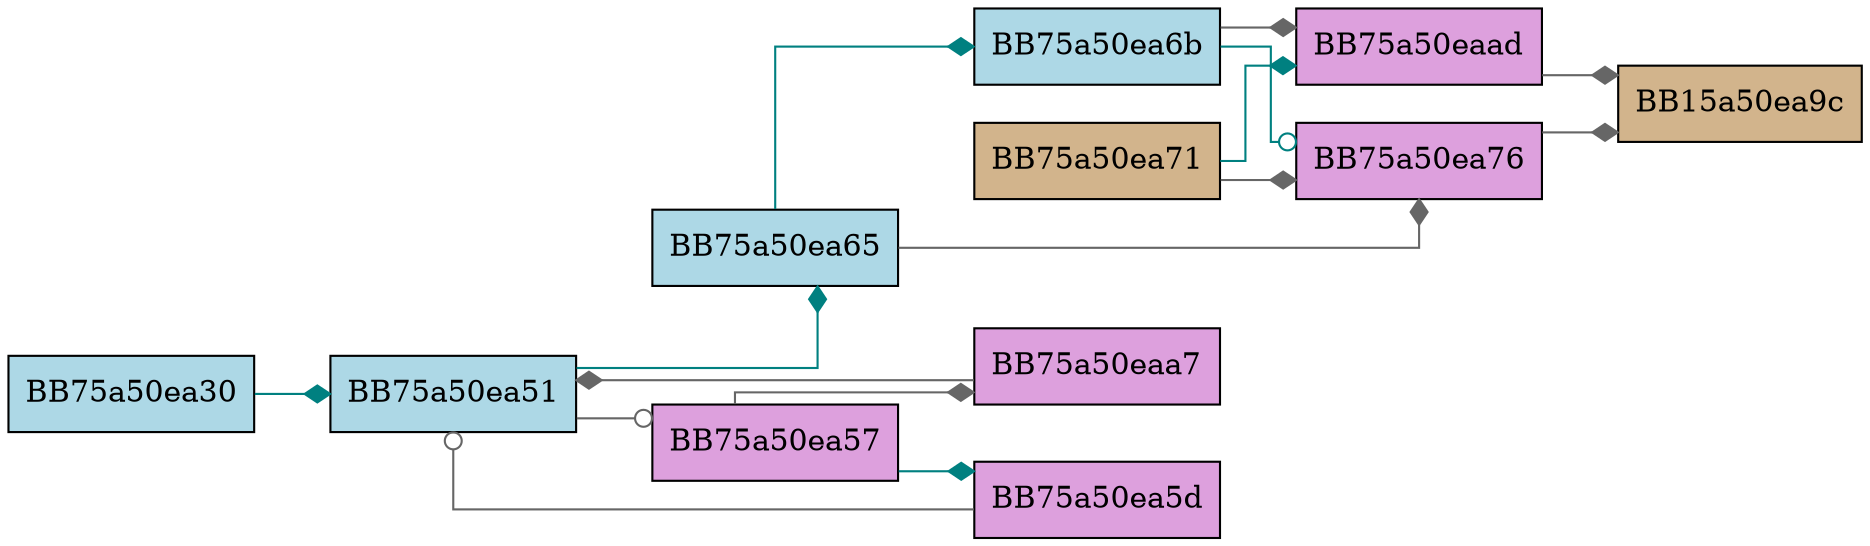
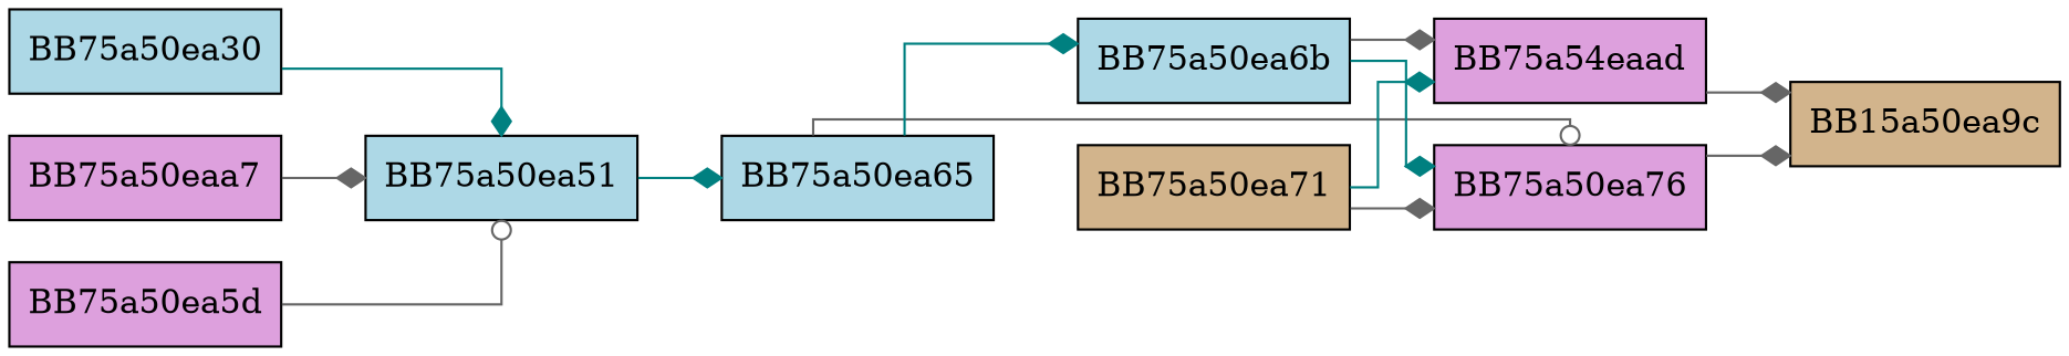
  digraph {
    rankdir=LR
    splines=ortho
    node [fillcolor=plum shape=box style=filled]
    edge [arrowhead=diamond color=gray40]
    BB75a50ea30 [fillcolor=lightblue]
    BB75a50ea51 [fillcolor=lightblue]
    BB75a50ea65 [fillcolor=lightblue]
-   BB75a50ea57
    BB75a50ea76
    BB75a50ea6b [fillcolor=lightblue]
    BB75a50eaa7
    BB75a50ea5d
    n9 [fillcolor=tan label=BB15a50ea9c]
-   BB75a50eaad
+   BB75a50eaad [label=BB75a54eaad]
    BB75a50ea71 [fillcolor=tan]
    BB75a50ea30 -> BB75a50ea51 [color=teal]
    BB75a50ea51 -> BB75a50ea65 [color=teal]
-   BB75a50ea51 -> BB75a50ea57 [arrowhead=odot]
-   BB75a50ea65 -> BB75a50ea76
+   BB75a50ea65 -> BB75a50ea76 [arrowhead=odot]
    BB75a50ea65 -> BB75a50ea6b [color=teal]
-   BB75a50ea57 -> BB75a50eaa7
-   BB75a50ea57 -> BB75a50ea5d [color=teal]
    BB75a50ea76 -> n9
-   BB75a50ea6b -> BB75a50ea76 [arrowhead=odot color=teal]
+   BB75a50ea6b -> BB75a50ea76 [color=teal]
    BB75a50ea6b -> BB75a50eaad
    BB75a50eaa7 -> BB75a50ea51
    BB75a50ea5d -> BB75a50ea51 [arrowhead=odot]
    BB75a50eaad -> n9
    BB75a50ea71 -> BB75a50ea76
    BB75a50ea71 -> BB75a50eaad [color=teal]
  }
